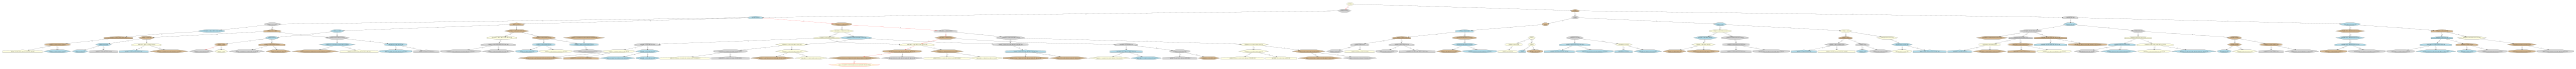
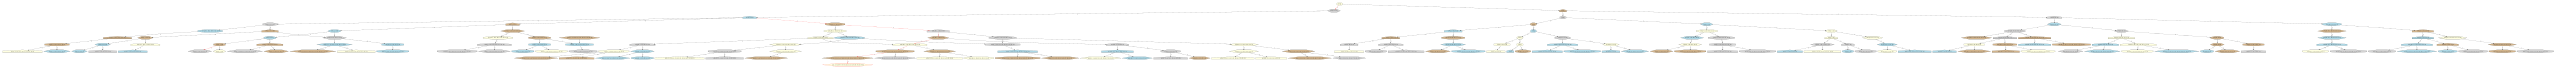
  strict digraph {
    fontname=Nunito
    node [fillcolor=lightblue fontname=Nunito shape=hexagon style=filled]
    edge [fontname=Nunito]
    n1 [fillcolor=lightyellow label="s3,N,[]"]
    n2 [fillcolor=lightgrey label="s5,N,[1, 2, 5, 9]"]
    n3 [fillcolor=tan label="s5,N,[]" shape=house]
    n4 [label="s1,N,[1, 2, 5, 9]" shape=house]
    n5 [fillcolor=lightgrey label="s1,N,[16, 19, 20]" shape=house]
    n6 [fillcolor=lightgrey label="s1,N,[]" shape=octagon]
    n7 [fillcolor=tan label="s1,N,[16, 1, 2, 19, 20, 5, 9]" shape=octagon]
    n8 [fillcolor=lightyellow label="s4,N,[16, 1, 2, 19, 20, 5, 9, 10]" shape=octagon]
    n9 [fillcolor=lightgrey label="s4,N,[16, 1, 2, 19, 20, 5, 9]" shape=house]
    n10 [fillcolor=lightgrey label="s4,N,[1, 2, 5, 9, 10]" shape=octagon]
    n11 [fillcolor=tan label="s4,N,[1, 2, 5, 9]" shape=house]
    n12 [label="s7,N,[16, 17, 1, 18, 2, 19, 20, 5, 9, 10, 11]" shape=octagon]
    n13 [fillcolor=lightyellow label="s7,N,[16, 1, 2, 19, 20, 5, 9, 10]" shape=house]
    n14 [fillcolor=lightgrey label="s7,N,[16, 17, 1, 18, 2, 19, 20, 5, 9, 11]" shape=octagon]
    n15 [fillcolor=tan label="s7,N,[16, 1, 2, 19, 20, 5, 9]"]
    n16 [fillcolor=lightgrey label="s0,N,[1, 2, 5, 9, 10, 11, 13, 14, 16, 17, 18, 19, 20]" shape=octagon]
    n17 [fillcolor=lightyellow label="s0,N,[16, 17, 1, 18, 2, 19, 20, 5, 9, 10, 11]"]
    n18 [fillcolor=lightyellow label="s0,N,[16, 1, 2, 19, 20, 5, 9, 10, 11, 13, 14]" shape=house]
    n19 [fillcolor=lightgrey label="s0,N,[16, 1, 2, 19, 20, 5, 9, 10]" shape=house]
    n20 [label="s2,N,[1, 2, 5, 9, 10, 11, 13, 14, 16, 17, 18, 19, 20]" shape=house]
    n21 [fillcolor=lightgrey label="s2,N,[1, 2, 3, 4, 5, 9, 10, 11, 16, 17, 18, 19, 20]" shape=octagon]
    n22 [fillcolor=lightyellow label="s2,N,[16, 17, 1, 18, 2, 19, 20, 5, 9, 10, 11]"]
    n23 [fillcolor=tan label="s6,N,[1, 2, 5, 6, 7, 8, 9, 10, 11, 12, 13, 14, 15, 16, 17, 18, 19, 20]" shape=octagon]
    n24 [fillcolor=tan label="s6,N,[1, 2, 5, 9, 10, 11, 13, 14, 16, 17, 18, 19, 20]"]
    n25 [fillcolor=lightyellow label="s6,N,[1, 2, 3, 4, 5, 6, 7, 8, 9, 10, 11, 12, 15, 16, 17, 18, 19, 20]" shape=house]
    n26 [fillcolor=lightgrey label="s6,N,[1, 2, 3, 4, 5, 9, 10, 11, 16, 17, 18, 19, 20]" shape=house]
    n27 [fillcolor=tan label="s6,N,[1, 2, 5, 6, 7, 8, 9, 10, 11, 12, 15, 16, 17, 18, 19, 20]"]
-   n28 [fillcolor=lightyellow label="s6,N,[16, 17, 1, 18, 2, 19, 20, 5, 9, 10, 11]"]
    n29 [fillcolor=tan label="s2,N,[1, 2, 3, 4, 5, 9, 10, 11, 13, 14, 16, 17, 18, 19, 20]" shape=octagon]
    n30 [fillcolor=tan label="s2,N,[16, 1, 2, 19, 20, 5, 9, 10, 11, 13, 14]"]
    n31 [fillcolor=lightyellow label="s2,N,[1, 2, 3, 4, 5, 9, 10, 16, 17, 18, 19, 20]" shape=octagon]
    n32 [label="s2,N,[16, 1, 2, 19, 20, 5, 9, 10]"]
    n33 [fillcolor=tan label="s6,Y,[1, 2, 3, 4, 5, 6, 7, 8, 9, 10, 11, 12, 13, 14, 15, 16, 17, 18, 19, 20]"]
    n34 [fillcolor=lightgrey label="s6,N,[1, 2, 3, 4, 5, 9, 10, 11, 13, 14, 16, 17, 18, 19, 20]"]
    n35 [fillcolor=lightyellow label="s6,N,[1, 2, 5, 6, 7, 8, 9, 10, 11, 12, 13, 14, 15, 16, 19, 20]" shape=house]
    n36 [fillcolor=lightyellow label="s6,N,[16, 1, 2, 19, 20, 5, 9, 10, 11, 13, 14]" shape=octagon]
    n37 [color=red fillcolor=lightyellow label="_,Y,[1, 2, 3, 4, 5, 6, 7, 8, 9, 10, 11, 12, 13, 14, 15, 16, 17, 18, 19, 20]"]
    n38 [fillcolor=tan label="s6,N,[1, 2, 3, 4, 5, 6, 7, 8, 9, 10, 12, 15, 16, 17, 18, 19, 20]"]
    n39 [fillcolor=tan label="s6,N,[1, 2, 3, 4, 5, 9, 10, 16, 17, 18, 19, 20]" shape=house]
    n40 [label="s6,N,[1, 2, 5, 6, 7, 8, 9, 10, 12, 15, 16, 19, 20]"]
    n41 [label="s6,N,[16, 1, 2, 19, 20, 5, 9, 10]" shape=octagon]
    n42 [fillcolor=lightyellow label="s0,N,[16, 17, 1, 18, 2, 19, 20, 5, 9, 11]"]
    n43 [fillcolor=lightgrey label="s0,N,[16, 1, 2, 19, 20, 5, 9]" shape=house]
    n44 [fillcolor=tan label="s2,N,[1, 2, 3, 4, 5, 9, 11, 16, 17, 18, 19, 20]"]
    n45 [fillcolor=lightyellow label="s2,N,[16, 17, 1, 18, 2, 19, 20, 5, 9, 11]"]
    n46 [fillcolor=tan label="s6,N,[1, 2, 3, 4, 5, 6, 7, 8, 9, 11, 12, 15, 16, 17, 18, 19, 20]"]
    n47 [fillcolor=lightgrey label="s6,N,[1, 2, 3, 4, 5, 9, 11, 16, 17, 18, 19, 20]"]
    n48 [fillcolor=lightyellow label="s6,N,[1, 2, 5, 6, 7, 8, 9, 11, 12, 15, 16, 17, 18, 19, 20]" shape=house]
    n49 [fillcolor=lightyellow label="s6,N,[16, 17, 1, 18, 2, 19, 20, 5, 9, 11]" shape=house]
    n50 [label="s2,N,[16, 17, 1, 18, 2, 3, 19, 4, 20, 5, 9]" shape=house]
    n51 [fillcolor=lightgrey label="s2,N,[16, 1, 2, 19, 20, 5, 9]" shape=octagon]
    n52 [fillcolor=lightyellow label="s6,N,[1, 2, 3, 4, 5, 6, 7, 8, 9, 12, 15, 16, 17, 18, 19, 20]"]
    n53 [label="s6,N,[16, 17, 1, 18, 2, 3, 19, 4, 20, 5, 9]"]
    n54 [fillcolor=lightgrey label="s6,N,[1, 2, 5, 6, 7, 8, 9, 12, 15, 16, 19, 20]" shape=house]
    n55 [fillcolor=tan label="s6,N,[16, 1, 2, 19, 20, 5, 9]"]
    n56 [label="s7,N,[17, 1, 18, 2, 19, 5, 9, 10, 11]" shape=octagon]
    n57 [fillcolor=tan label="s7,N,[1, 2, 5, 9, 10]" shape=house]
    n58 [fillcolor=tan label="s7,N,[17, 1, 18, 2, 19, 5, 9, 11]"]
    n59 [label="s7,N,[1, 2, 5, 9]" shape=octagon]
    n60 [fillcolor=tan label="s0,N,[17, 1, 18, 2, 19, 5, 9, 10, 11]" shape=house]
    n61 [fillcolor=lightgrey label="s0,N,[1, 2, 5, 9, 10, 11, 13, 14]"]
    n62 [fillcolor=tan label="s0,N,[1, 2, 5, 9, 10]"]
    n63 [fillcolor=tan label="s2,N,[17, 1, 18, 2, 19, 5, 9, 10, 11]" shape=octagon]
    n64 [fillcolor=lightyellow label="s6,N,[1, 2, 5, 6, 7, 8, 9, 10, 11, 12, 15, 17, 18, 19]" shape=house]
    n65 [label="s6,N,[17, 1, 18, 2, 19, 5, 9, 10, 11]"]
    n66 [label="s2,N,[1, 2, 5, 9, 10, 11, 13, 14]" shape=octagon]
    n67 [label="s2,N,[1, 2, 3, 4, 5, 9, 10, 11, 13, 14, 17, 18, 20]"]
    n68 [fillcolor=lightyellow label="s2,N,[17, 1, 18, 2, 3, 4, 20, 5, 9, 10]" shape=house]
    n69 [label="s2,N,[1, 2, 5, 9, 10]"]
    n70 [label="s6,N,[1, 2, 5, 6, 7, 8, 9, 10, 11, 12, 13, 14, 15]" shape=octagon]
-   n71 [fillcolor=lightgrey label="s6,N,[1, 2, 5, 9, 10, 11, 13, 14]" shape=house]
    n72 [fillcolor=tan label="s6,N,[1, 2, 3, 4, 5, 6, 7, 8, 9, 10, 11, 12, 13, 14, 15, 17, 18, 20]"]
    n73 [fillcolor=lightyellow label="s6,N,[1, 2, 3, 4, 5, 9, 10, 11, 13, 14, 17, 18, 20]" shape=house]
-   n74 [fillcolor=tan label="s6,N,[1, 2, 3, 4, 5, 6, 7, 8, 9, 10, 12, 15, 17, 18, 20]"]
    n75 [label="s6,N,[17, 1, 18, 2, 3, 4, 20, 5, 9, 10]" shape=house]
    n76 [fillcolor=lightgrey label="s6,N,[1, 2, 5, 6, 7, 8, 9, 10, 12, 15]" shape=house]
    n77 [label="s6,N,[1, 2, 5, 9, 10]"]
    n78 [fillcolor=lightyellow label="s0,N,[17, 1, 18, 2, 19, 5, 9, 10, 11, 13, 14]" shape=octagon]
    n79 [fillcolor=tan label="s0,N,[17, 1, 18, 2, 19, 5, 9, 11]" shape=octagon]
    n80 [label="s0,N,[1, 2, 5, 9]" shape=octagon]
    n81 [fillcolor=lightgrey label="s2,N,[17, 1, 18, 2, 19, 5, 9, 10, 11, 13, 14]" shape=house]
    n82 [label="s2,N,[17, 1, 18, 2, 3, 19, 4, 20, 5, 9, 11]" shape=octagon]
    n83 [label="s2,N,[17, 1, 18, 2, 19, 5, 9, 11]" shape=octagon]
    n84 [fillcolor=lightgrey label="s6,N,[1, 2, 5, 6, 7, 8, 9, 10, 11, 12, 13, 14, 15, 17, 18, 19]" shape=octagon]
    n85 [fillcolor=lightgrey label="s6,N,[17, 1, 18, 2, 19, 5, 9, 10, 11, 13, 14]"]
    n86 [fillcolor=lightgrey label="s6,N,[17, 1, 18, 2, 3, 19, 4, 20, 5, 9, 11]" shape=octagon]
    n87 [fillcolor=lightyellow label="s6,N,[1, 2, 5, 6, 7, 8, 9, 11, 12, 15, 17, 18, 19]" shape=octagon]
    n88 [label="s6,N,[17, 1, 18, 2, 19, 5, 9, 11]" shape=octagon]
    n89 [fillcolor=tan label="s6,N,[1, 2, 3, 4, 5, 6, 7, 8, 9, 11, 12, 15, 17, 18, 19, 20]"]
    n90 [fillcolor=tan label="s2,N,[17, 1, 18, 2, 3, 4, 20, 5, 9]" shape=house]
    n91 [fillcolor=tan label="s2,N,[1, 2, 5, 9]" shape=octagon]
    n92 [fillcolor=lightgrey label="s6,N,[1, 2, 3, 4, 5, 6, 7, 8, 9, 12, 15, 17, 18, 20]"]
    n93 [fillcolor=tan label="s6,N,[17, 1, 18, 2, 3, 4, 20, 5, 9]"]
    n94 [fillcolor=lightgrey label="s6,N,[1, 2, 5, 6, 7, 8, 9, 12, 15]"]
    n95 [fillcolor=lightyellow label="s6,N,[1, 2, 5, 9]"]
    n96 [label="s4,N,[16, 1, 19, 20, 5, 10]" shape=octagon]
    n97 [label="s4,N,[16, 19, 20]"]
    n98 [label="s4,N,[1, 5, 10]"]
    n99 [fillcolor=tan label="s4,N,[]" shape=octagon]
    n100 [fillcolor=tan label="s7,N,[16, 17, 1, 18, 19, 20, 5, 10, 11]"]
    n101 [fillcolor=tan label="s7,N,[16, 1, 19, 20, 5, 10]" shape=house]
    n102 [fillcolor=lightgrey label="s7,N,[16, 17, 18, 19, 20, 11]" shape=octagon]
    n103 [fillcolor=lightgrey label="s7,N,[16, 19, 20]"]
    n104 [label="s0,N,[16, 17, 1, 18, 19, 20, 5, 10, 11]"]
    n105 [fillcolor=lightyellow label="s0,N,[16, 1, 19, 20, 5, 10, 11, 13, 14]"]
    n106 [label="s0,N,[16, 1, 19, 20, 5, 10]" shape=house]
    n107 [label="s2,N,[16, 17, 1, 18, 19, 20, 5, 10, 11]" shape=house]
    n108 [fillcolor=lightgrey label="s6,N,[1, 5, 6, 7, 8, 10, 11, 12, 15, 16, 17, 18, 19, 20]" shape=octagon]
-   n109 [fillcolor=tan label="s6,N,[16, 17, 1, 18, 19, 20, 5, 10, 11]" shape=octagon]
+   n109 [fillcolor=lightyellow label="s6,N,[16, 17, 1, 18, 19, 20, 5, 10, 11]" shape=octagon]
    n110 [fillcolor=tan label="s2,N,[16, 1, 19, 20, 5, 10, 11, 13, 14]"]
    n111 [label="s2,N,[16, 17, 1, 18, 3, 19, 4, 20, 5, 10]" shape=house]
    n112 [fillcolor=tan label="s2,N,[16, 1, 19, 20, 5, 10]" shape=house]
    n113 [fillcolor=lightgrey label="s6,N,[1, 5, 6, 7, 8, 10, 11, 12, 13, 14, 15, 16, 19, 20]" shape=octagon]
    n114 [fillcolor=tan label="s6,N,[16, 1, 19, 20, 5, 10, 11, 13, 14]" shape=octagon]
    n115 [label="s6,N,[1, 3, 4, 5, 6, 7, 8, 10, 12, 15, 16, 17, 18, 19, 20]"]
    n116 [fillcolor=lightgrey label="s6,N,[16, 17, 1, 18, 3, 19, 4, 20, 5, 10]" shape=octagon]
    n117 [fillcolor=lightgrey label="s6,N,[16, 1, 19, 20, 5, 6, 7, 8, 10, 12, 15]" shape=octagon]
    n118 [label="s6,N,[16, 1, 19, 20, 5, 10]" shape=octagon]
    n119 [fillcolor=tan label="s0,N,[16, 17, 18, 19, 20, 10, 11, 13, 14]"]
    n120 [fillcolor=lightgrey label="s0,N,[16, 17, 18, 19, 20, 11]" shape=house]
    n121 [fillcolor=tan label="s2,N,[16, 17, 18, 19, 20, 10, 11, 13, 14]" shape=house]
    n122 [fillcolor=lightyellow label="s0,N,[16, 19, 20, 10, 11, 13, 14]" shape=house]
    n123 [fillcolor=tan label="s0,N,[16, 19, 20]" shape=octagon]
    n124 [fillcolor=tan label="s2,N,[16, 17, 18, 3, 19, 4, 20, 11]" shape=octagon]
    n125 [fillcolor=lightyellow label="s2,N,[16, 17, 18, 19, 20, 11]" shape=octagon]
    n126 [fillcolor=tan label="s6,N,[6, 7, 8, 10, 11, 12, 13, 14, 15, 16, 17, 18, 19, 20]" shape=octagon]
    n127 [label="s6,N,[16, 17, 18, 19, 20, 10, 11, 13, 14]" shape=house]
    n128 [fillcolor=lightyellow label="s6,N,[3, 4, 6, 7, 8, 11, 12, 15, 16, 17, 18, 19, 20]" shape=octagon]
    n129 [fillcolor=tan label="s6,N,[16, 17, 18, 3, 19, 4, 20, 11]" shape=house]
    n130 [fillcolor=tan label="s6,N,[16, 17, 18, 19, 20, 6, 7, 8, 11, 12, 15]"]
    n131 [label="s6,N,[16, 17, 18, 19, 20, 11]" shape=house]
    n132 [fillcolor=lightyellow label="s2,N,[16, 17, 18, 3, 19, 4, 20, 10, 11, 13, 14]" shape=house]
    n133 [label="s2,N,[16, 19, 20, 10, 11, 13, 14]" shape=house]
    n134 [fillcolor=tan label="s2,N,[16, 17, 18, 3, 19, 4, 20]" shape=octagon]
    n135 [fillcolor=tan label="s2,N,[16, 19, 20]"]
    n136 [label="s6,N,[3, 4, 6, 7, 8, 10, 11, 12, 13, 14, 15, 16, 17, 18, 19, 20]"]
    n137 [fillcolor=lightyellow label="s6,N,[16, 17, 18, 3, 19, 4, 20, 10, 11, 13, 14]" shape=octagon]
    n138 [label="s6,N,[6, 7, 8, 10, 11, 12, 13, 14, 15, 16, 19, 20]"]
    n139 [fillcolor=lightgrey label="s6,N,[16, 19, 20, 10, 11, 13, 14]"]
-   n140 [fillcolor=lightgrey label="s6,N,[3, 4, 6, 7, 8, 12, 15, 16, 17, 18, 19, 20]"]
    n141 [fillcolor=lightgrey label="s6,N,[16, 17, 18, 3, 19, 4, 20]" shape=house]
-   n142 [fillcolor=lightyellow label="s6,N,[16, 19, 20, 6, 7, 8, 12, 15]"]
+   n142 [fillcolor=tan label="s6,N,[16, 19, 20, 6, 7, 8, 12, 15]"]
    n143 [label="s6,N,[16, 19, 20]" shape=octagon]
    n144 [fillcolor=lightyellow label="s7,N,[17, 1, 18, 19, 5, 10, 11]" shape=octagon]
    n145 [fillcolor=lightyellow label="s7,N,[1, 5, 10]"]
    n146 [label="s7,N,[17, 18, 19, 11]" shape=house]
+   n147 [label="s7,N,[]"]
    n148 [fillcolor=lightgrey label="s0,N,[17, 1, 18, 19, 5, 10, 11, 13, 14]" shape=octagon]
    n149 [label="s0,N,[17, 1, 18, 19, 5, 10, 11]"]
    n150 [fillcolor=lightyellow label="s0,N,[1, 5, 10, 11, 13, 14]"]
-   n151 [fillcolor=tan label="s0,N,[1, 5, 10]" shape=house]
+   n151 [fillcolor=lightyellow label="s0,N,[1, 5, 10]" shape=house]
    n152 [fillcolor=lightgrey label="s2,N,[17, 1, 18, 19, 5, 10, 11, 13, 14]" shape=octagon]
    n153 [fillcolor=lightyellow label="s2,N,[17, 1, 18, 19, 5, 10, 11]"]
    n154 [fillcolor=lightgrey label="s6,N,[1, 5, 6, 7, 8, 10, 11, 12, 13, 14, 15, 17, 18, 19]" shape=octagon]
    n155 [fillcolor=lightgrey label="s6,N,[17, 1, 18, 19, 5, 10, 11, 13, 14]" shape=house]
    n156 [fillcolor=tan label="s6,N,[1, 5, 6, 7, 8, 10, 11, 12, 15, 17, 18, 19]" shape=octagon]
    n157 [fillcolor=tan label="s6,N,[17, 1, 18, 19, 5, 10, 11]"]
    n158 [label="s2,N,[1, 5, 10, 11, 13, 14]"]
    n159 [fillcolor=lightgrey label="s2,N,[17, 1, 18, 3, 4, 20, 5, 10]"]
    n160 [fillcolor=lightgrey label="s2,N,[1, 5, 10]" shape=house]
    n161 [label="s6,N,[1, 5, 6, 7, 8, 10, 11, 12, 13, 14, 15]" shape=house]
    n162 [fillcolor=lightyellow label="s6,N,[1, 5, 10, 11, 13, 14]" shape=octagon]
    n163 [fillcolor=lightyellow label="s6,N,[1, 3, 4, 5, 6, 7, 8, 10, 12, 15, 17, 18, 20]" shape=house]
    n164 [label="s6,N,[17, 1, 18, 3, 4, 20, 5, 10]" shape=house]
    n165 [fillcolor=lightgrey label="s6,N,[1, 5, 6, 7, 8, 10, 12, 15]" shape=octagon]
    n166 [label="s6,N,[1, 5, 10]" shape=octagon]
    n167 [fillcolor=tan label="s0,N,[17, 18, 19, 10, 11, 13, 14]" shape=octagon]
    n168 [fillcolor=tan label="s0,N,[17, 18, 19, 11]" shape=house]
    n169 [fillcolor=lightgrey label="s0,N,[10, 11, 13, 14]" shape=octagon]
    n170 [fillcolor=lightyellow label="s0,N,[]"]
    n171 [label="s2,N,[17, 18, 19, 10, 11, 13, 14]"]
    n172 [fillcolor=lightgrey label="s2,N,[17, 18, 3, 19, 4, 20, 11]" shape=house]
    n173 [fillcolor=lightgrey label="s2,N,[17, 18, 19, 11]" shape=house]
    n174 [label="s6,N,[6, 7, 8, 10, 11, 12, 13, 14, 15, 17, 18, 19]" shape=octagon]
    n175 [fillcolor=tan label="s6,N,[17, 18, 19, 10, 11, 13, 14]"]
    n176 [fillcolor=lightgrey label="s6,N,[3, 4, 6, 7, 8, 11, 12, 15, 17, 18, 19, 20]" shape=house]
    n177 [fillcolor=lightgrey label="s6,N,[17, 18, 3, 19, 4, 20, 11]" shape=octagon]
    n178 [fillcolor=lightyellow label="s6,N,[17, 18, 19, 6, 7, 8, 11, 12, 15]" shape=house]
-   n179 [fillcolor=lightgrey label="s6,N,[17, 18, 19, 11]"]
    n180 [label="s2,N,[17, 18, 3, 4, 20, 10, 11, 13, 14]" shape=house]
    n181 [fillcolor=lightyellow label="s2,N,[10, 11, 13, 14]"]
    n182 [fillcolor=lightyellow label="s2,N,[17, 18, 3, 4, 20]" shape=octagon]
    n183 [fillcolor=lightyellow label="s2,N,[]" shape=octagon]
    n184 [label="s6,N,[3, 4, 6, 7, 8, 10, 11, 12, 13, 14, 15, 17, 18, 20]" shape=octagon]
    n185 [label="s6,N,[17, 18, 3, 4, 20, 10, 11, 13, 14]" shape=house]
    n186 [label="s6,N,[6, 7, 8, 10, 11, 12, 13, 14, 15]"]
    n187 [label="s6,N,[10, 11, 13, 14]" shape=house]
    n188 [fillcolor=lightyellow label="s6,N,[17, 18, 3, 4, 20]" shape=house]
    n189 [fillcolor=tan label="s6,N,[6, 7, 8, 12, 15]" shape=octagon]
    n190 [label="s6,N,[]" shape=house]
    n1 -> n2 [color=red label=1]
    n1 -> n3 [label=0]
    n2 -> n4 [label=0]
    n3 -> n5 [label=1]
    n3 -> n6 [label=0]
    n4 -> n7 [color=red label=1]
    n4 -> n10 [label=1]
    n4 -> n11 [label=0]
    n5 -> n96 [label=1]
    n5 -> n97 [label=0]
    n6 -> n98 [label=1]
    n6 -> n99 [label=0]
    n7 -> n8 [label=1]
    n7 -> n9 [color=red label=0]
    n8 -> n12 [label=1]
    n8 -> n13 [label=0]
    n9 -> n14 [label=1]
    n9 -> n15 [color=red label=0]
    n10 -> n56 [label=1]
    n10 -> n57 [label=0]
    n11 -> n58 [label=1]
    n11 -> n59 [label=0]
    n12 -> n16 [label=1]
    n12 -> n17 [label=0]
    n13 -> n18 [label=1]
    n13 -> n19 [label=0]
    n14 -> n16 [label=1]
    n14 -> n42 [label=0]
    n15 -> n18 [color=red label=1]
    n15 -> n43 [label=0]
    n16 -> n20 [label=0]
    n17 -> n21 [label=1]
    n17 -> n22 [label=0]
    n18 -> n29 [color=red label=1]
    n18 -> n30 [label=0]
    n19 -> n31 [label=1]
    n19 -> n32 [label=0]
    n20 -> n23 [label=1]
    n20 -> n24 [label=0]
    n21 -> n25 [label=1]
    n21 -> n26 [label=0]
    n22 -> n27 [label=1]
-   n22 -> n28 [label=0]
    n29 -> n33 [color=red label=1]
    n29 -> n34 [label=0]
    n30 -> n35 [label=1]
    n30 -> n36 [label=0]
    n31 -> n38 [label=1]
    n31 -> n39 [label=0]
    n32 -> n40 [label=1]
    n32 -> n41 [label=0]
    n33 -> n37 [color=red label=0]
    n42 -> n44 [label=1]
    n42 -> n45 [label=0]
    n43 -> n50 [label=1]
    n43 -> n51 [label=0]
    n44 -> n46 [label=1]
    n44 -> n47 [label=0]
    n45 -> n48 [label=1]
    n45 -> n49 [label=0]
    n50 -> n52 [label=1]
    n50 -> n53 [label=0]
    n51 -> n54 [label=1]
    n51 -> n55 [label=0]
    n56 -> n60 [label=0]
    n57 -> n61 [label=1]
    n57 -> n62 [label=0]
    n58 -> n78 [label=1]
    n58 -> n79 [label=0]
    n59 -> n61 [label=1]
    n59 -> n80 [label=0]
    n60 -> n63 [label=0]
    n61 -> n66 [label=0]
    n61 -> n67 [label=1]
    n62 -> n68 [label=1]
    n62 -> n69 [label=0]
    n63 -> n64 [label=1]
    n63 -> n65 [label=0]
    n66 -> n70 [label=1]
-   n66 -> n71 [label=0]
    n67 -> n72 [label=1]
    n67 -> n73 [label=0]
-   n68 -> n74 [label=1]
    n68 -> n75 [label=0]
    n69 -> n76 [label=1]
    n69 -> n77 [label=0]
    n78 -> n81 [label=0]
    n79 -> n82 [label=1]
    n79 -> n83 [label=0]
    n80 -> n90 [label=1]
    n80 -> n91 [label=0]
    n81 -> n84 [label=1]
    n81 -> n85 [label=0]
    n82 -> n86 [label=0]
    n83 -> n87 [label=1]
    n83 -> n88 [label=0]
    n89 -> n82 [label=1]
    n90 -> n92 [label=1]
    n90 -> n93 [label=0]
    n91 -> n94 [color=red label=1]
    n91 -> n95 [label=0]
    n96 -> n100 [label=1]
    n96 -> n101 [label=0]
    n97 -> n102 [label=1]
    n97 -> n103 [label=0]
    n98 -> n144 [label=1]
    n98 -> n145 [label=0]
    n99 -> n146 [label=1]
+   n99 -> n147 [label=0]
    n100 -> n104 [label=0]
    n101 -> n105 [label=1]
    n101 -> n106 [label=0]
    n102 -> n119 [label=1]
    n102 -> n120 [label=0]
    n102 -> n121 [label=0]
    n103 -> n122 [label=1]
    n103 -> n123 [label=0]
    n104 -> n107 [label=0]
    n105 -> n110 [label=0]
    n106 -> n111 [label=1]
    n106 -> n112 [label=0]
    n107 -> n108 [label=1]
    n107 -> n109 [label=0]
    n110 -> n113 [label=1]
    n110 -> n114 [label=0]
    n111 -> n115 [label=1]
    n111 -> n116 [label=0]
    n112 -> n117 [label=1]
    n112 -> n118 [label=0]
    n120 -> n124 [label=1]
    n120 -> n125 [label=0]
    n121 -> n126 [label=1]
    n121 -> n127 [label=0]
    n122 -> n132 [label=1]
    n122 -> n133 [label=0]
    n123 -> n134 [label=1]
    n123 -> n135 [label=0]
    n124 -> n128 [label=1]
    n124 -> n129 [label=0]
    n125 -> n130 [label=1]
    n125 -> n131 [label=0]
    n132 -> n136 [label=1]
    n132 -> n137 [label=0]
    n133 -> n138 [label=1]
    n133 -> n139 [label=0]
-   n134 -> n140 [label=1]
    n134 -> n141 [label=0]
    n135 -> n142 [label=1]
    n135 -> n143 [label=0]
    n144 -> n148 [label=1]
    n144 -> n149 [label=0]
    n145 -> n150 [label=1]
    n145 -> n151 [label=0]
    n146 -> n167 [label=1]
    n146 -> n168 [label=0]
+   n147 -> n169 [label=1]
+   n147 -> n170 [label=0]
    n148 -> n152 [label=0]
    n149 -> n153 [label=0]
    n150 -> n158 [label=0]
    n151 -> n159 [label=1]
    n151 -> n160 [label=0]
    n152 -> n154 [label=1]
    n152 -> n155 [label=0]
    n153 -> n156 [label=1]
    n153 -> n157 [label=0]
    n158 -> n161 [label=1]
    n158 -> n162 [label=0]
    n159 -> n163 [label=1]
    n159 -> n164 [label=0]
    n160 -> n165 [label=1]
    n160 -> n166 [label=0]
    n167 -> n171 [label=0]
    n168 -> n172 [label=1]
    n168 -> n173 [label=0]
    n169 -> n180 [label=1]
    n169 -> n181 [label=0]
    n170 -> n182 [label=1]
    n170 -> n183 [label=0]
    n171 -> n174 [label=1]
    n171 -> n175 [label=0]
    n172 -> n176 [label=1]
    n172 -> n177 [label=0]
    n173 -> n178 [label=1]
-   n173 -> n179 [label=0]
    n180 -> n184 [label=1]
    n180 -> n185 [label=0]
    n181 -> n186 [label=1]
    n181 -> n187 [label=0]
    n182 -> n188 [label=0]
    n183 -> n189 [label=1]
    n183 -> n190 [label=0]
  }
